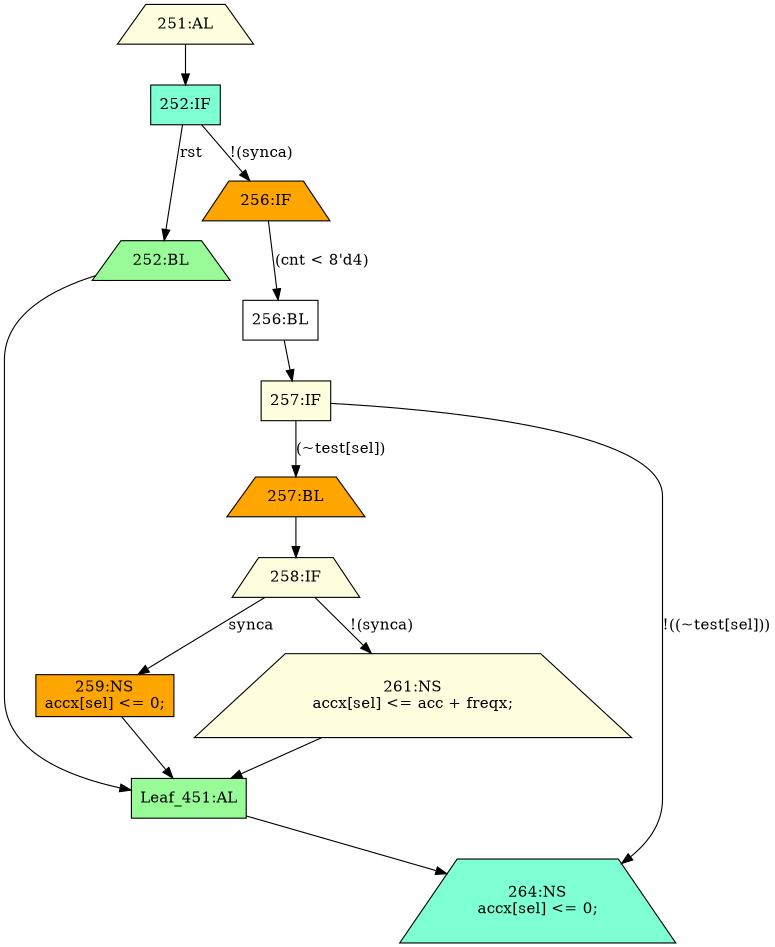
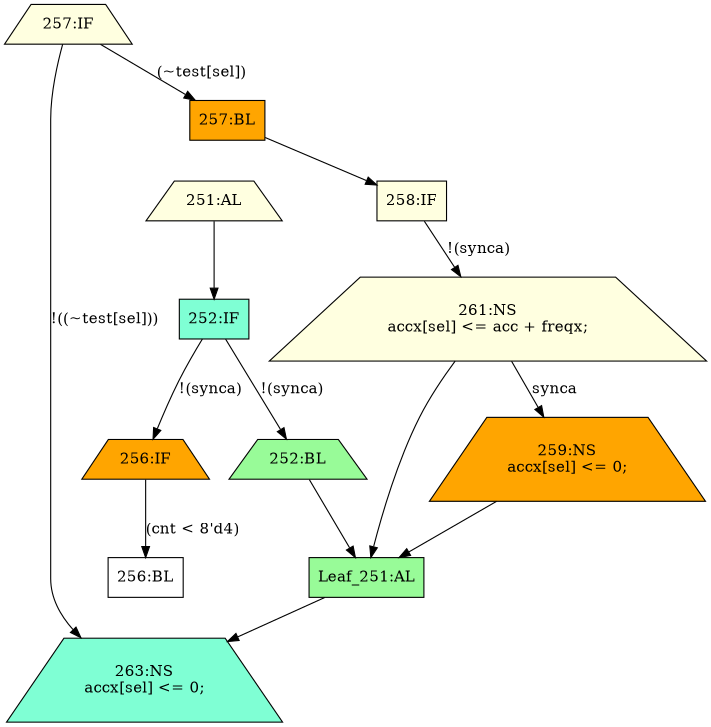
  strict digraph {
    node [fillcolor=lightyellow shape=trapezium statements="[]" style=filled typ=IfStatement]
    edge [cond="[]" lineno=None]
-   n1 [ast="<pyverilog.vparser.ast.NonblockingSubstitution object at 0x7f5d489c5550>" fillcolor=aquamarine label="264:NS\naccx[sel] <= 0;" statements="[<pyverilog.vparser.ast.NonblockingSubstitution object at 0x7f5d489c5550>]" typ=NonblockingSubstitution]
-   n2 [def_var="['accx']" fillcolor=palegreen label="Leaf_451:AL" shape=box statements="" typ=""]
+   n1 [ast="<pyverilog.vparser.ast.NonblockingSubstitution object at 0x7f5d489c5550>" fillcolor=aquamarine label="263:NS\naccx[sel] <= 0;" statements="[<pyverilog.vparser.ast.NonblockingSubstitution object at 0x7f5d489c5550>]" typ=NonblockingSubstitution]
+   n2 [def_var="['accx']" fillcolor=palegreen label="Leaf_251:AL" shape=box statements="" typ=""]
    n3 [ast="<pyverilog.vparser.ast.Block object at 0x7f5d489c5450>" fillcolor=palegreen label="252:BL" typ=Block]
-   n4 [ast="<pyverilog.vparser.ast.IfStatement object at 0x7f5d48956550>" label="257:IF" shape=box]
-   n5 [ast="<pyverilog.vparser.ast.Block object at 0x7f5d489564d0>" fillcolor=orange label="257:BL" typ=Block]
-   n6 [ast="<pyverilog.vparser.ast.IfStatement object at 0x7f5d489c5f90>" label="258:IF"]
+   n4 [ast="<pyverilog.vparser.ast.IfStatement object at 0x7f5d48956550>" label="257:IF"]
+   n5 [ast="<pyverilog.vparser.ast.Block object at 0x7f5d489564d0>" fillcolor=orange label="257:BL" shape=box typ=Block]
+   n6 [ast="<pyverilog.vparser.ast.IfStatement object at 0x7f5d489c5f90>" label="258:IF" shape=box]
    n7 [ast="<pyverilog.vparser.ast.NonblockingSubstitution object at 0x7f5d48956050>" label="261:NS\naccx[sel] <= acc + freqx;" statements="[<pyverilog.vparser.ast.NonblockingSubstitution object at 0x7f5d48956050>]" typ=NonblockingSubstitution]
-   n8 [ast="<pyverilog.vparser.ast.NonblockingSubstitution object at 0x7f5d489562d0>" fillcolor=orange label="259:NS\naccx[sel] <= 0;" shape=box statements="[<pyverilog.vparser.ast.NonblockingSubstitution object at 0x7f5d489562d0>]" typ=NonblockingSubstitution]
+   n8 [ast="<pyverilog.vparser.ast.NonblockingSubstitution object at 0x7f5d489562d0>" fillcolor=orange label="259:NS\naccx[sel] <= 0;" statements="[<pyverilog.vparser.ast.NonblockingSubstitution object at 0x7f5d489562d0>]" typ=NonblockingSubstitution]
    n9 [ast="<pyverilog.vparser.ast.Block object at 0x7f5d48956510>" fillcolor=white label="256:BL" shape=box typ=Block]
    n10 [ast="<pyverilog.vparser.ast.IfStatement object at 0x7f5d48956690>" fillcolor=orange label="256:IF"]
    n11 [ast="<pyverilog.vparser.ast.IfStatement object at 0x7f5d48956890>" fillcolor=aquamarine label="252:IF" shape=box]
    n12 [ast="<pyverilog.vparser.ast.Always object at 0x7f5d48956790>" clk_sens=True label="251:AL" sens="['clk']" typ=Always use_var="['acc', 'cnt', 'freqx', 'test', 'rst', 'sel', 'synca']"]
    n2 -> n1
    n3 -> n2
    n4 -> n1 [cond="['test', 'sel']" label="!((~test[sel]))" lineno=257]
    n4 -> n5 [cond="['test', 'sel']" label="(~test[sel])" lineno=257]
    n5 -> n6
    n6 -> n7 [cond="['synca']" label="!(synca)" lineno=258]
-   n6 -> n8 [cond="['synca']" label=synca lineno=258]
+   n7 -> n8 [cond="['synca']" label=synca lineno=258]
    n7 -> n2
    n8 -> n2
-   n9 -> n4
    n10 -> n9 [cond="['cnt']" label="(cnt < 8'd4)" lineno=256]
-   n11 -> n3 [cond="['rst']" label=rst lineno=252]
+   n11 -> n3 [cond="['rst']" label="!(synca)" lineno=252]
    n11 -> n10 [cond="['rst']" label="!(synca)" lineno=252]
    n12 -> n11
  }
